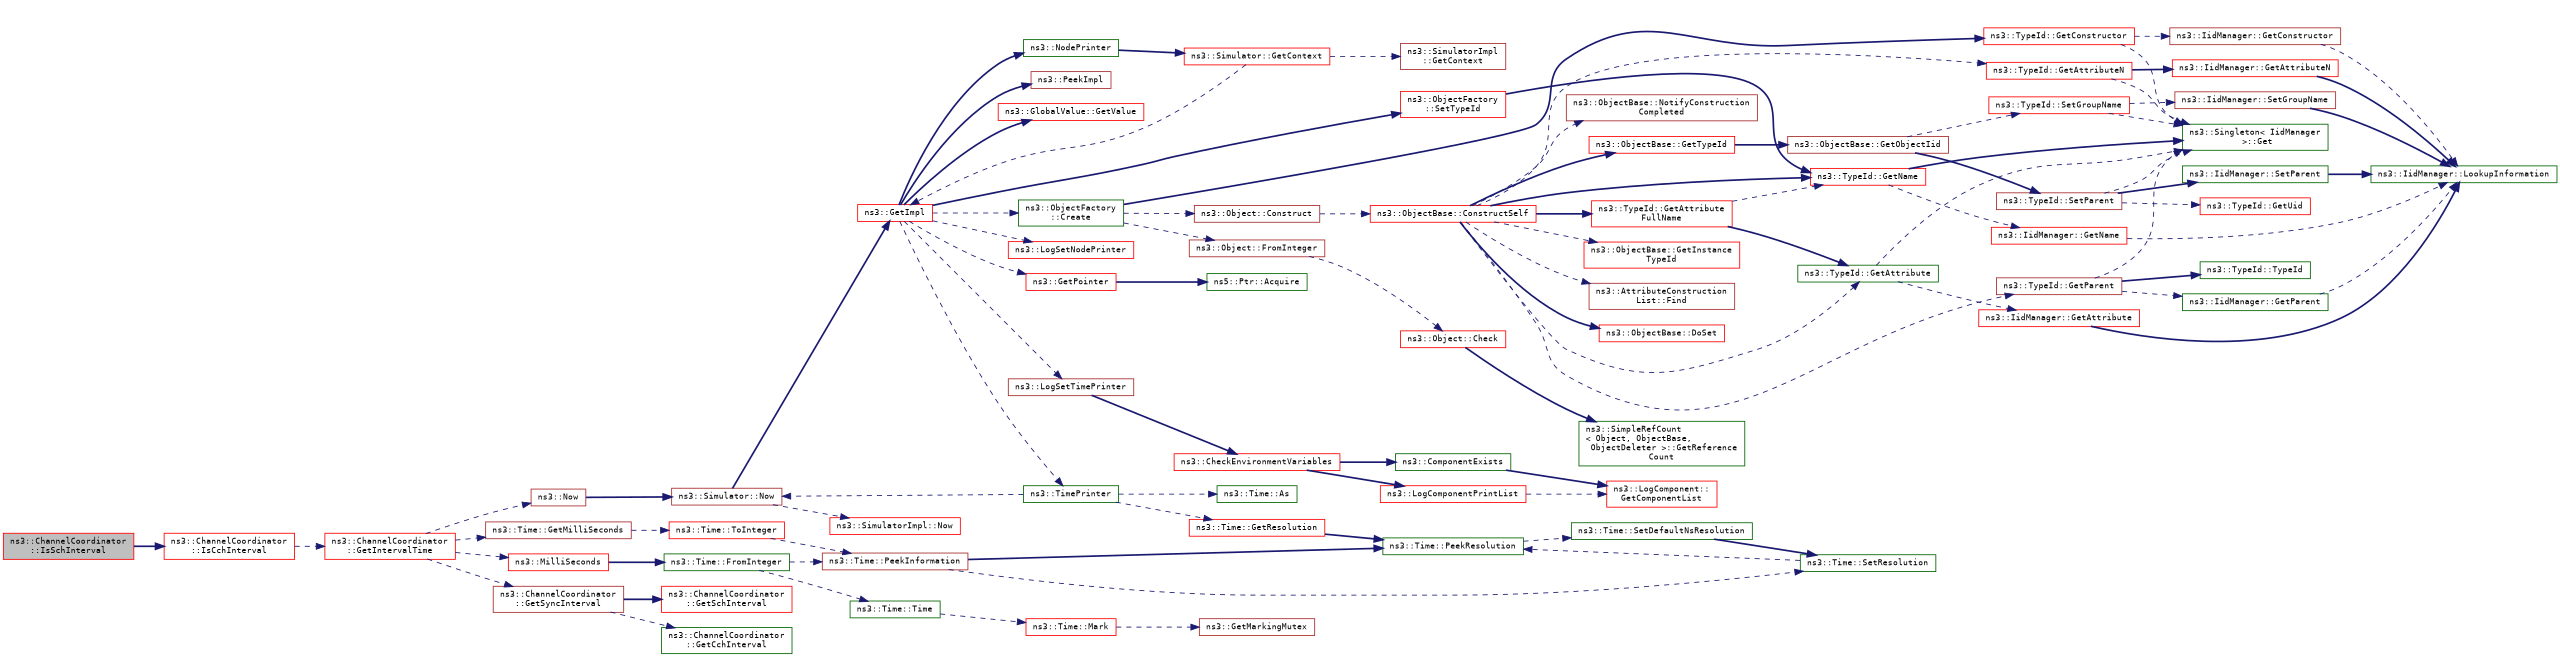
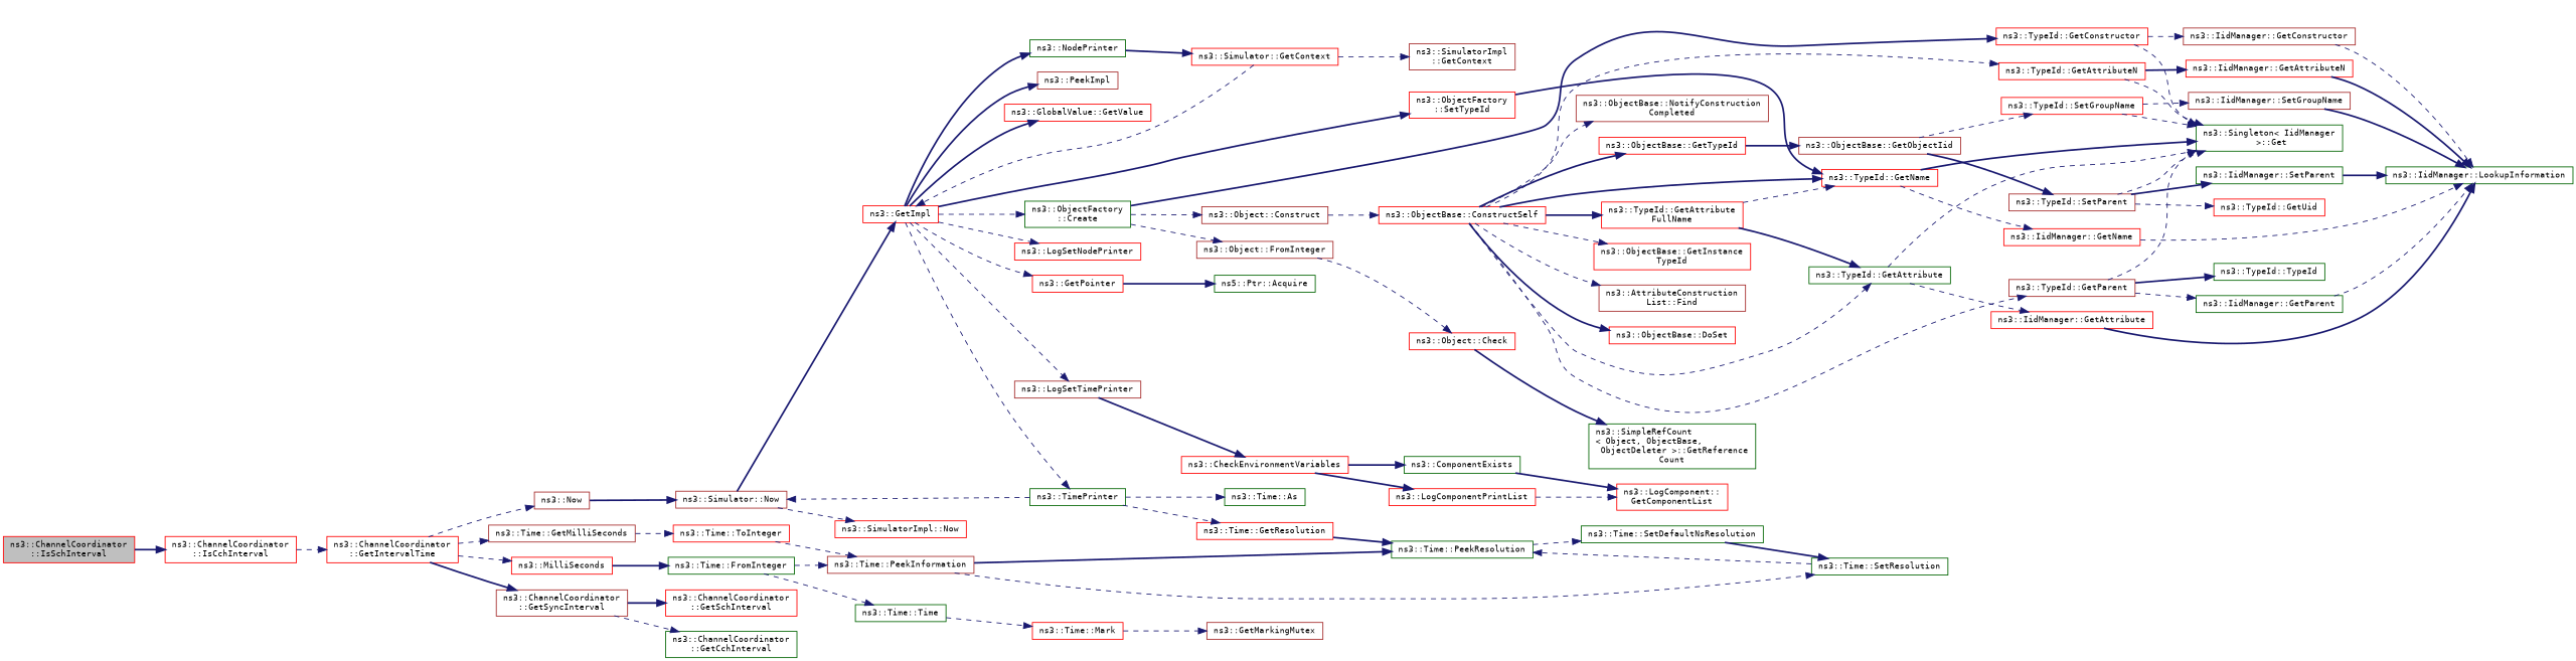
  digraph {
    fontname="DejaVu Sans Mono"
    rankdir=LR
    node [color=red fillcolor=white fontname="DejaVu Sans Mono" fontsize=10 shape=record style=filled]
    edge [color=midnightblue fontname="DejaVu Sans Mono" fontsize=10 labelfontname=Helvetica labelfontsize=10 style=dashed]
    n1 [fillcolor=grey75 fontcolor=black height=0.2 label="ns3::ChannelCoordinator\l::IsSchInterval" width=0.4]
    n2 [height=0.2 label="ns3::ChannelCoordinator\l::IsCchInterval" width=0.4]
    n3 [height=0.2 label="ns3::ChannelCoordinator\l::GetIntervalTime" width=0.4]
    n4 [color=brown height=0.2 label="ns3::Now" width=0.4]
    n5 [color=brown height=0.2 label="ns3::ChannelCoordinator\l::GetSyncInterval" width=0.4]
    n6 [color=brown height=0.2 label="ns3::Time::GetMilliSeconds" width=0.4]
    n7 [height=0.2 label="ns3::MilliSeconds" width=0.4]
    n8 [color=brown height=0.2 label="ns3::Simulator::Now" width=0.4]
    n9 [color=darkgreen height=0.2 label="ns3::ChannelCoordinator\l::GetCchInterval" width=0.4]
    n10 [height=0.2 label="ns3::ChannelCoordinator\l::GetSchInterval" width=0.4]
    n11 [height=0.2 label="ns3::Time::ToInteger" width=0.4]
    n12 [color=darkgreen height=0.2 label="ns3::Time::FromInteger" width=0.4]
    n13 [height=0.2 label="ns3::GetImpl" width=0.4]
    n14 [height=0.2 label="ns3::SimulatorImpl::Now" width=0.4]
    n15 [color=brown height=0.2 label="ns3::PeekImpl" width=0.4]
    n16 [height=0.2 label="ns3::GlobalValue::GetValue" width=0.4]
    n17 [height=0.2 label="ns3::ObjectFactory\l::SetTypeId" width=0.4]
    n18 [height=0.2 label="ns3::GetPointer" width=0.4]
    n19 [color=darkgreen height=0.2 label="ns3::ObjectFactory\l::Create" width=0.4]
    n20 [color=brown height=0.2 label="ns3::LogSetTimePrinter" width=0.4]
    n21 [color=darkgreen height=0.2 label="ns3::TimePrinter" width=0.4]
    n22 [height=0.2 label="ns3::LogSetNodePrinter" width=0.4]
    n23 [color=darkgreen height=0.2 label="ns3::NodePrinter" width=0.4]
    n24 [height=0.2 label="ns3::TypeId::GetName" width=0.4]
    n25 [color=darkgreen height=0.2 label="ns5::Ptr::Acquire" width=0.4]
    n26 [height=0.2 label="ns3::TypeId::GetConstructor" width=0.4]
    n27 [color=brown height=0.2 label="ns3::Object::FromInteger" width=0.4]
    n28 [color=brown height=0.2 label="ns3::Object::Construct" width=0.4]
    n29 [height=0.2 label="ns3::CheckEnvironmentVariables" width=0.4]
    n30 [height=0.2 label="ns3::Time::GetResolution" width=0.4]
    n31 [color=darkgreen height=0.2 label="ns3::Time::As" width=0.4]
    n32 [height=0.2 label="ns3::Simulator::GetContext" width=0.4]
    n33 [color=darkgreen height=0.2 label="ns3::Singleton\< IidManager\l \>::Get" width=0.4]
    n34 [height=0.2 label="ns3::IidManager::GetName" width=0.4]
    n35 [color=darkgreen height=0.2 label="ns3::IidManager::LookupInformation" width=0.4]
    n36 [color=brown height=0.2 label="ns3::IidManager::GetConstructor" width=0.4]
    n37 [height=0.2 label="ns3::Object::Check" width=0.4]
    n38 [height=0.2 label="ns3::ObjectBase::ConstructSelf" width=0.4]
    n39 [color=darkgreen height=0.2 label="ns3::SimpleRefCount\l\< Object, ObjectBase,\l ObjectDeleter \>::GetReference\lCount" width=0.4]
    n40 [height=0.2 label="ns3::ObjectBase::GetInstance\lTypeId" width=0.4]
    n41 [height=0.2 label="ns3::TypeId::GetAttributeN" width=0.4]
    n42 [color=darkgreen height=0.2 label="ns3::TypeId::GetAttribute" width=0.4]
    n43 [color=brown height=0.2 label="ns3::AttributeConstruction\lList::Find" width=0.4]
    n44 [height=0.2 label="ns3::ObjectBase::DoSet" width=0.4]
    n45 [height=0.2 label="ns3::TypeId::GetAttribute\lFullName" width=0.4]
    n46 [color=brown height=0.2 label="ns3::TypeId::GetParent" width=0.4]
    n47 [height=0.2 label="ns3::ObjectBase::GetTypeId" width=0.4]
    n48 [color=brown height=0.2 label="ns3::ObjectBase::NotifyConstruction\lCompleted" width=0.4]
    n49 [height=0.2 label="ns3::IidManager::GetAttributeN" width=0.4]
    n50 [height=0.2 label="ns3::IidManager::GetAttribute" width=0.4]
    n51 [color=darkgreen height=0.2 label="ns3::IidManager::GetParent" width=0.4]
    n52 [color=darkgreen height=0.2 label="ns3::TypeId::TypeId" width=0.4]
    n53 [color=brown height=0.2 label="ns3::ObjectBase::GetObjectIid" width=0.4]
    n54 [color=brown height=0.2 label="ns3::TypeId::SetParent" width=0.4]
    n55 [height=0.2 label="ns3::TypeId::SetGroupName" width=0.4]
    n56 [height=0.2 label="ns3::TypeId::GetUid" width=0.4]
    n57 [color=darkgreen height=0.2 label="ns3::IidManager::SetParent" width=0.4]
    n58 [color=brown height=0.2 label="ns3::IidManager::SetGroupName" width=0.4]
    n59 [color=darkgreen height=0.2 label="ns3::ComponentExists" width=0.4]
    n60 [height=0.2 label="ns3::LogComponentPrintList" width=0.4]
    n61 [height=0.2 label="ns3::LogComponent::\lGetComponentList" width=0.4]
    n62 [color=darkgreen height=0.2 label="ns3::Time::PeekResolution" width=0.4]
    n63 [color=darkgreen height=0.2 label="ns3::Time::SetDefaultNsResolution" width=0.4]
    n64 [color=darkgreen height=0.2 label="ns3::Time::SetResolution" width=0.4]
    n65 [color=brown height=0.2 label="ns3::SimulatorImpl\l::GetContext" width=0.4]
    n66 [color=brown height=0.2 label="ns3::Time::PeekInformation" width=0.4]
    n67 [color=darkgreen height=0.2 label="ns3::Time::Time" width=0.4]
    n68 [height=0.2 label="ns3::Time::Mark" width=0.4]
    n69 [color=brown height=0.2 label="ns3::GetMarkingMutex" width=0.4]
    n1 -> n2 [style=bold]
    n2 -> n3
    n3 -> n4
-   n3 -> n5
+   n3 -> n5 [style=bold]
    n3 -> n6
    n3 -> n7
    n4 -> n8 [style=bold]
    n5 -> n9
    n5 -> n10 [style=bold]
    n6 -> n11
    n7 -> n12 [style=bold]
    n8 -> n13 [style=bold]
    n8 -> n14
    n11 -> n66
    n12 -> n66
    n12 -> n67
    n13 -> n15 [style=bold]
    n13 -> n16 [style=bold]
    n13 -> n17 [style=bold]
    n13 -> n18
    n13 -> n19
    n13 -> n20
    n13 -> n21
    n13 -> n22
    n13 -> n23 [style=bold]
    n17 -> n24 [style=bold]
    n18 -> n25 [style=bold]
    n19 -> n26 [style=bold]
    n19 -> n27
    n19 -> n28
    n20 -> n29 [style=bold]
    n21 -> n8
    n21 -> n30
    n21 -> n31
    n23 -> n32 [style=bold]
    n24 -> n33 [style=bold]
    n24 -> n34
    n26 -> n33
    n26 -> n36
    n27 -> n37
    n28 -> n38
    n29 -> n59 [style=bold]
    n29 -> n60 [style=bold]
    n30 -> n62 [style=bold]
    n32 -> n13
    n32 -> n65
    n34 -> n35
    n36 -> n35
    n37 -> n39 [style=bold]
    n38 -> n24 [style=bold]
    n38 -> n40
    n38 -> n41
    n38 -> n42
    n38 -> n43
    n38 -> n44 [style=bold]
    n38 -> n45 [style=bold]
    n38 -> n46
    n38 -> n47 [style=bold]
    n38 -> n48
    n41 -> n33
    n41 -> n49 [style=bold]
    n42 -> n33
    n42 -> n50
    n45 -> n24
    n45 -> n42 [style=bold]
    n46 -> n33
    n46 -> n51
    n46 -> n52 [style=bold]
    n47 -> n53 [style=bold]
    n49 -> n35 [style=bold]
    n50 -> n35 [style=bold]
    n51 -> n35
    n53 -> n54 [style=bold]
    n53 -> n55
    n54 -> n33
    n54 -> n56
    n54 -> n57 [style=bold]
    n55 -> n33
    n55 -> n58
    n57 -> n35 [style=bold]
    n58 -> n35 [style=bold]
    n59 -> n61 [style=bold]
    n60 -> n61
    n62 -> n63
    n63 -> n64 [style=bold]
    n64 -> n62
    n66 -> n62 [style=bold]
    n66 -> n64
    n67 -> n68
    n68 -> n69
  }
